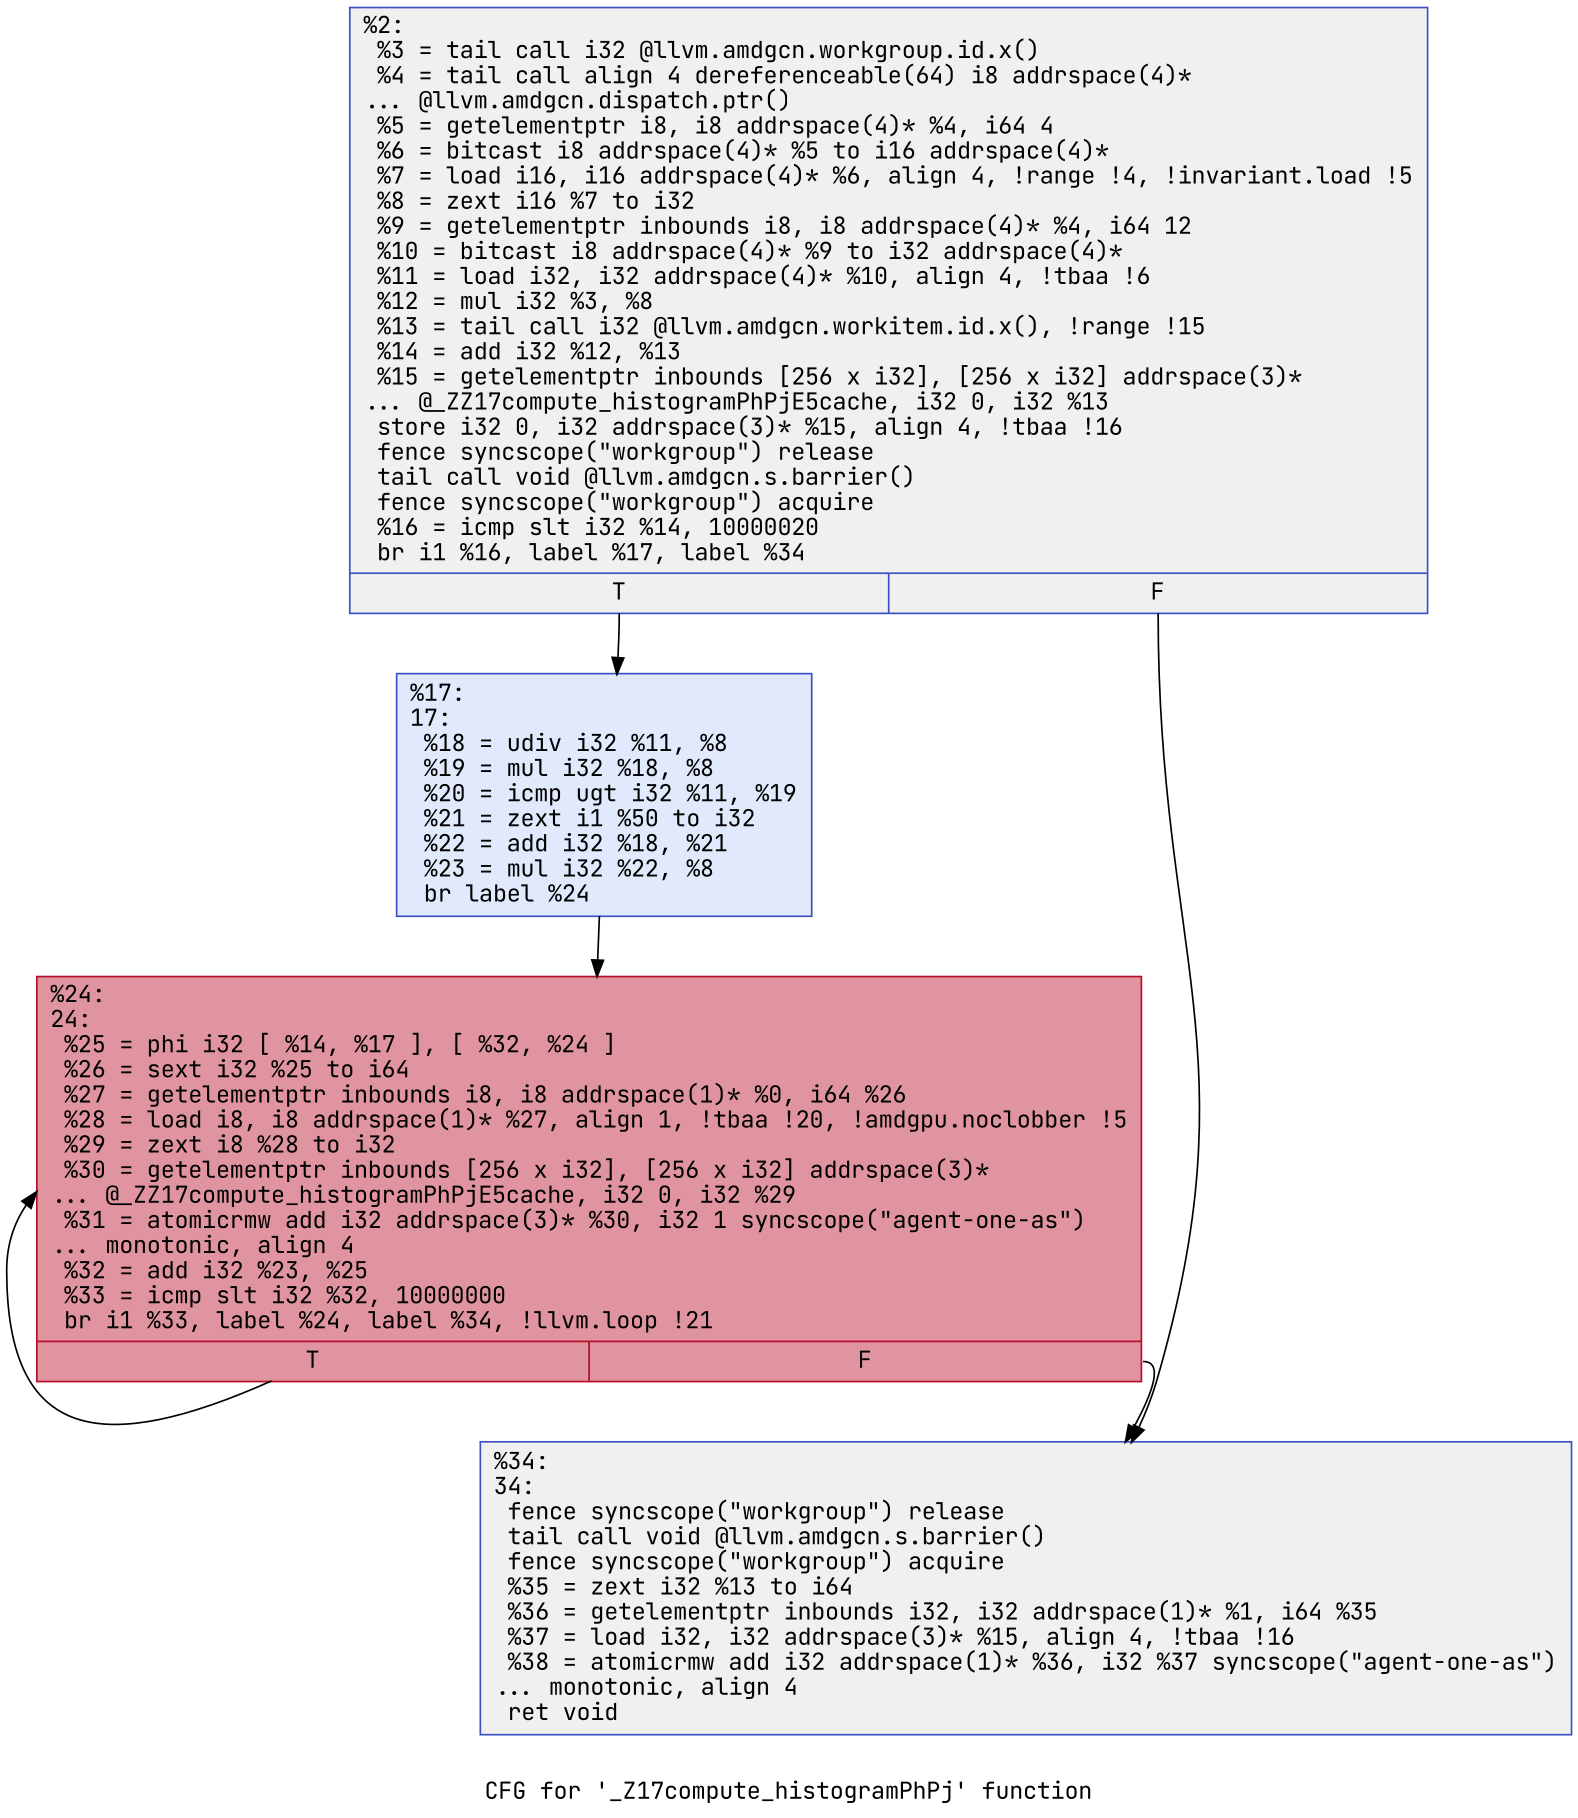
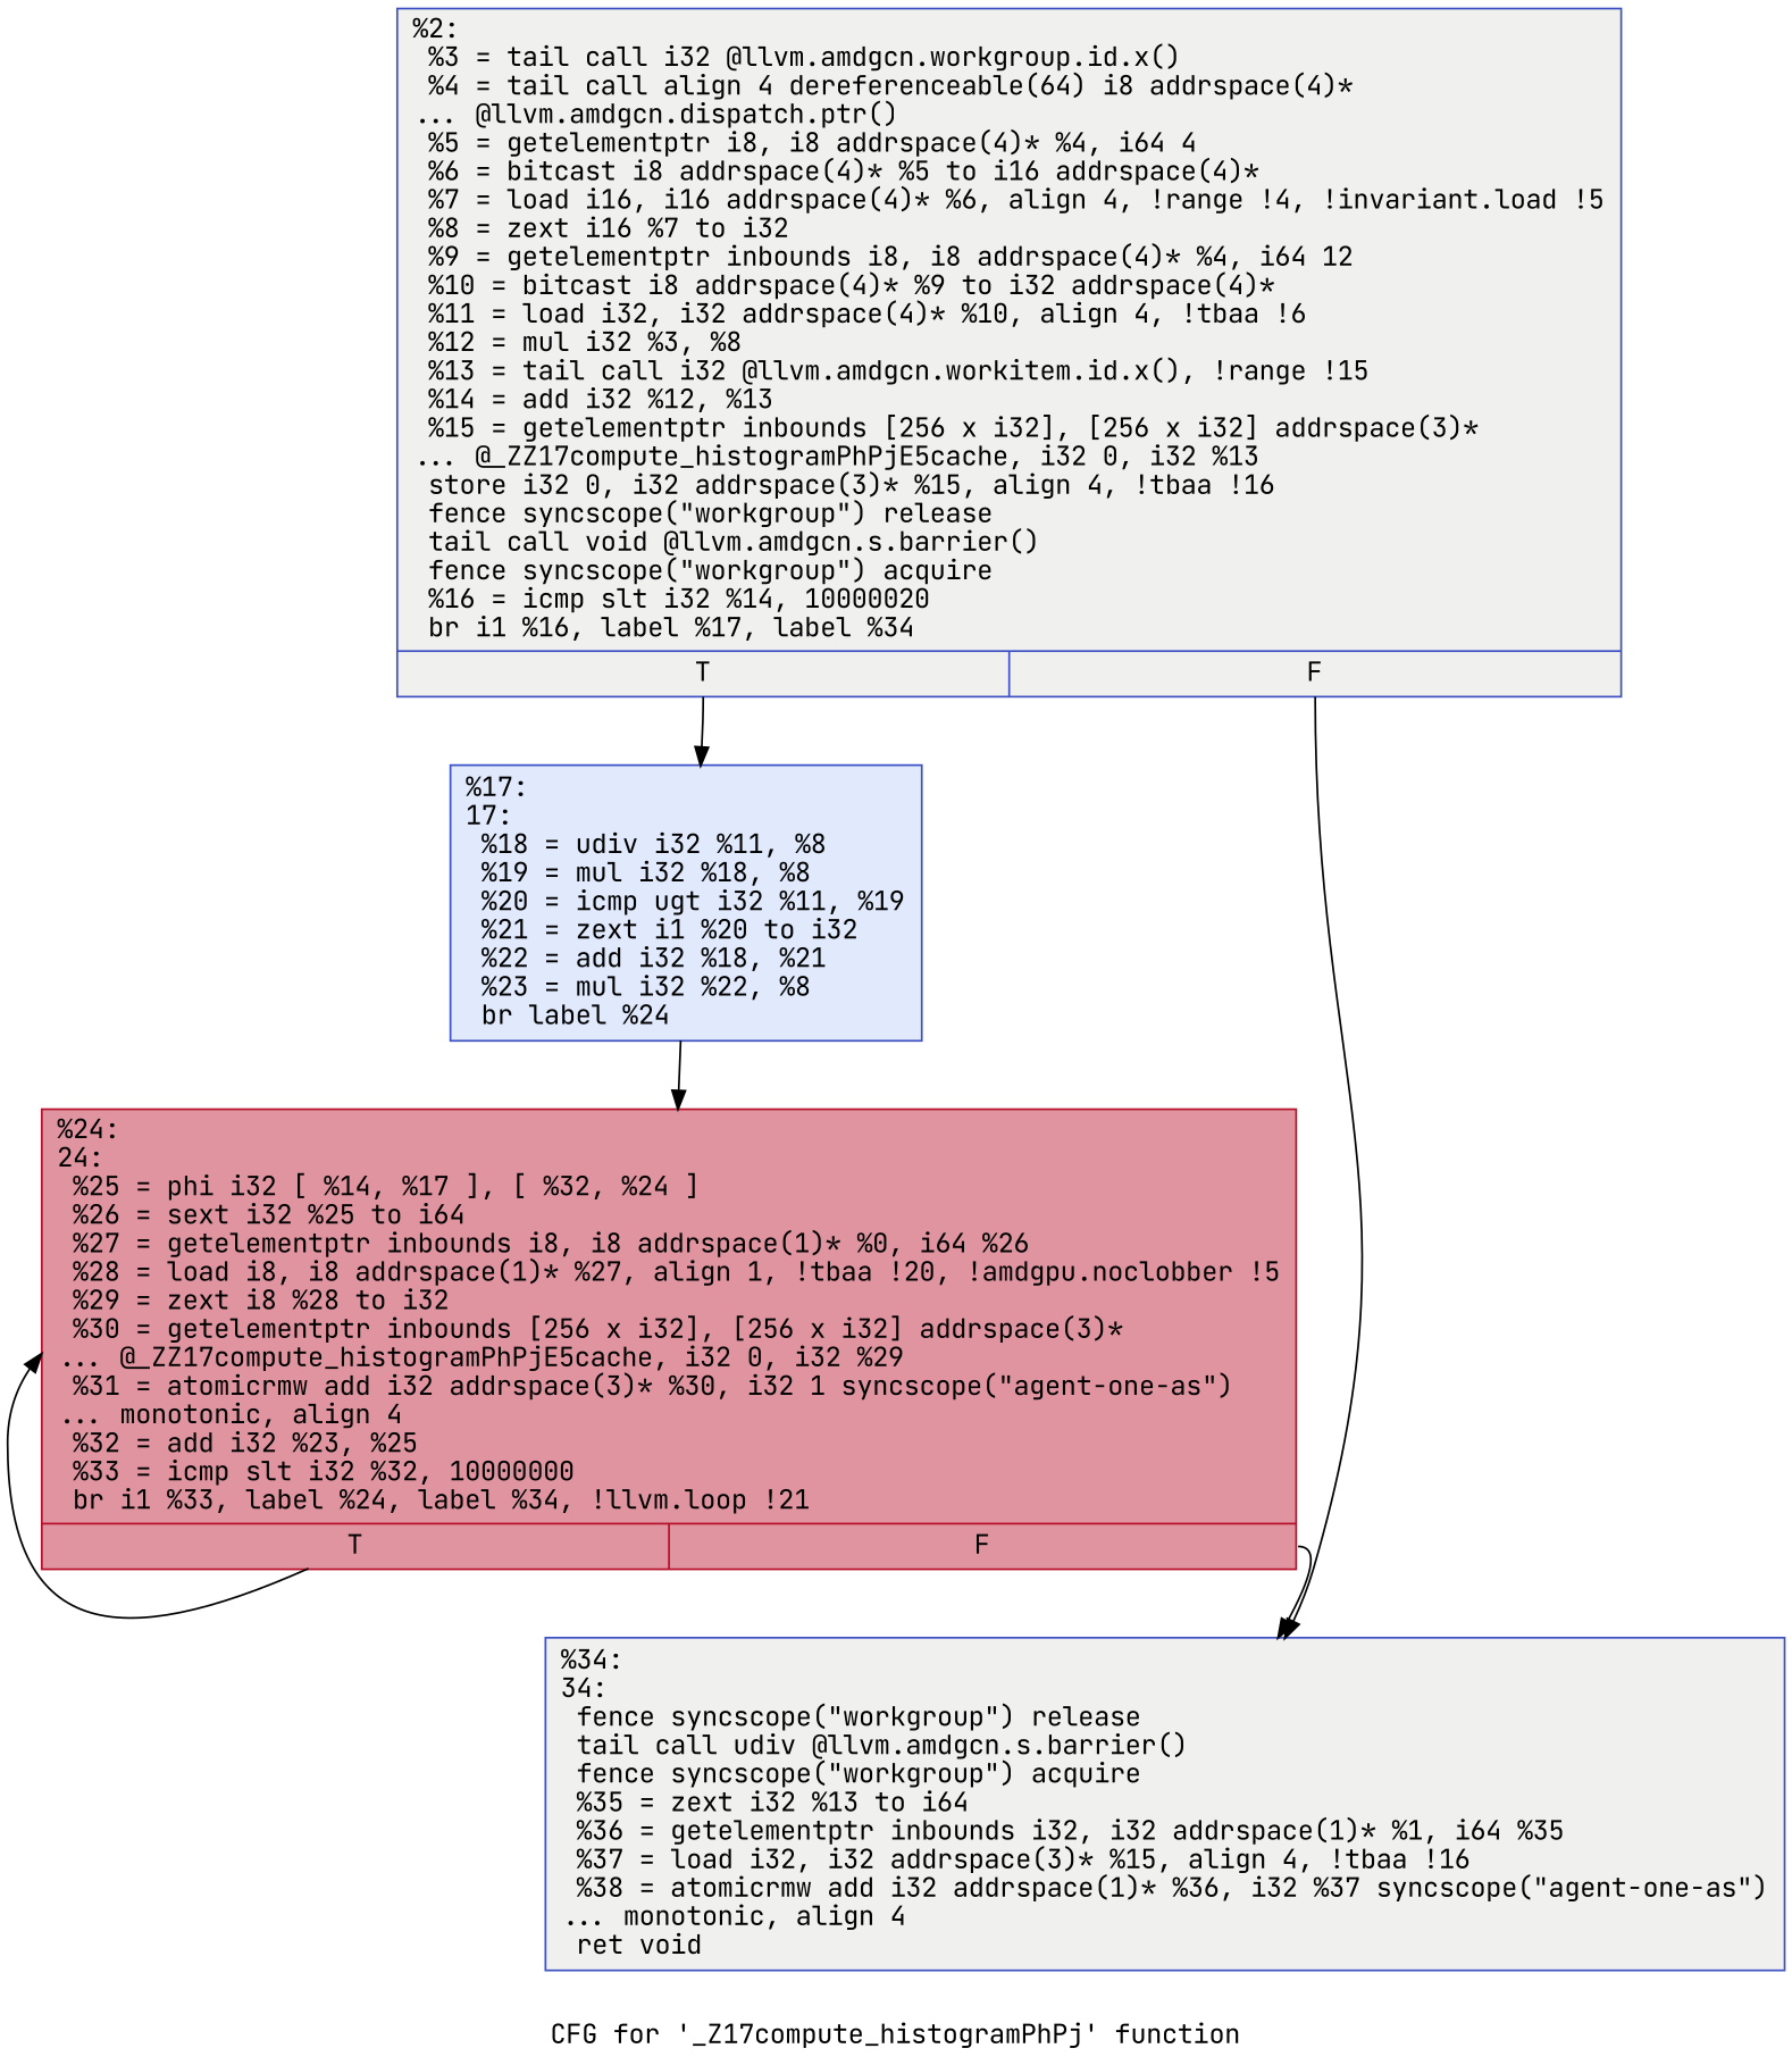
  digraph {
    fontname="JetBrains Mono"
    label="CFG for '_Z17compute_histogramPhPj' function"
    node [color="#3d50c3ff" fillcolor="#dedcdb70" fontname="JetBrains Mono" shape=record style=filled]
    edge [fontname="JetBrains Mono" tailport=s0]
    n1 [label="{%2:\l  %3 = tail call i32 @llvm.amdgcn.workgroup.id.x()\l  %4 = tail call align 4 dereferenceable(64) i8 addrspace(4)*\l... @llvm.amdgcn.dispatch.ptr()\l  %5 = getelementptr i8, i8 addrspace(4)* %4, i64 4\l  %6 = bitcast i8 addrspace(4)* %5 to i16 addrspace(4)*\l  %7 = load i16, i16 addrspace(4)* %6, align 4, !range !4, !invariant.load !5\l  %8 = zext i16 %7 to i32\l  %9 = getelementptr inbounds i8, i8 addrspace(4)* %4, i64 12\l  %10 = bitcast i8 addrspace(4)* %9 to i32 addrspace(4)*\l  %11 = load i32, i32 addrspace(4)* %10, align 4, !tbaa !6\l  %12 = mul i32 %3, %8\l  %13 = tail call i32 @llvm.amdgcn.workitem.id.x(), !range !15\l  %14 = add i32 %12, %13\l  %15 = getelementptr inbounds [256 x i32], [256 x i32] addrspace(3)*\l... @_ZZ17compute_histogramPhPjE5cache, i32 0, i32 %13\l  store i32 0, i32 addrspace(3)* %15, align 4, !tbaa !16\l  fence syncscope(\"workgroup\") release\l  tail call void @llvm.amdgcn.s.barrier()\l  fence syncscope(\"workgroup\") acquire\l  %16 = icmp slt i32 %14, 10000020\l  br i1 %16, label %17, label %34\l|{<s0>T|<s1>F}}"]
-   n2 [fillcolor="#b9d0f970" label="{%17:\l17:                                               \l  %18 = udiv i32 %11, %8\l  %19 = mul i32 %18, %8\l  %20 = icmp ugt i32 %11, %19\l  %21 = zext i1 %50 to i32\l  %22 = add i32 %18, %21\l  %23 = mul i32 %22, %8\l  br label %24\l}"]
-   n3 [label="{%34:\l34:                                               \l  fence syncscope(\"workgroup\") release\l  tail call void @llvm.amdgcn.s.barrier()\l  fence syncscope(\"workgroup\") acquire\l  %35 = zext i32 %13 to i64\l  %36 = getelementptr inbounds i32, i32 addrspace(1)* %1, i64 %35\l  %37 = load i32, i32 addrspace(3)* %15, align 4, !tbaa !16\l  %38 = atomicrmw add i32 addrspace(1)* %36, i32 %37 syncscope(\"agent-one-as\")\l... monotonic, align 4\l  ret void\l}"]
+   n2 [fillcolor="#b9d0f970" label="{%17:\l17:                                               \l  %18 = udiv i32 %11, %8\l  %19 = mul i32 %18, %8\l  %20 = icmp ugt i32 %11, %19\l  %21 = zext i1 %20 to i32\l  %22 = add i32 %18, %21\l  %23 = mul i32 %22, %8\l  br label %24\l}"]
+   n3 [label="{%34:\l34:                                               \l  fence syncscope(\"workgroup\") release\l  tail call udiv @llvm.amdgcn.s.barrier()\l  fence syncscope(\"workgroup\") acquire\l  %35 = zext i32 %13 to i64\l  %36 = getelementptr inbounds i32, i32 addrspace(1)* %1, i64 %35\l  %37 = load i32, i32 addrspace(3)* %15, align 4, !tbaa !16\l  %38 = atomicrmw add i32 addrspace(1)* %36, i32 %37 syncscope(\"agent-one-as\")\l... monotonic, align 4\l  ret void\l}"]
    n4 [color="#b70d28ff" fillcolor="#b70d2870" label="{%24:\l24:                                               \l  %25 = phi i32 [ %14, %17 ], [ %32, %24 ]\l  %26 = sext i32 %25 to i64\l  %27 = getelementptr inbounds i8, i8 addrspace(1)* %0, i64 %26\l  %28 = load i8, i8 addrspace(1)* %27, align 1, !tbaa !20, !amdgpu.noclobber !5\l  %29 = zext i8 %28 to i32\l  %30 = getelementptr inbounds [256 x i32], [256 x i32] addrspace(3)*\l... @_ZZ17compute_histogramPhPjE5cache, i32 0, i32 %29\l  %31 = atomicrmw add i32 addrspace(3)* %30, i32 1 syncscope(\"agent-one-as\")\l... monotonic, align 4\l  %32 = add i32 %23, %25\l  %33 = icmp slt i32 %32, 10000000\l  br i1 %33, label %24, label %34, !llvm.loop !21\l|{<s0>T|<s1>F}}"]
    n1 -> n2
    n1 -> n3 [tailport=s1]
    n2 -> n4
    n4 -> n3 [tailport=s1]
    n4 -> n4
  }
